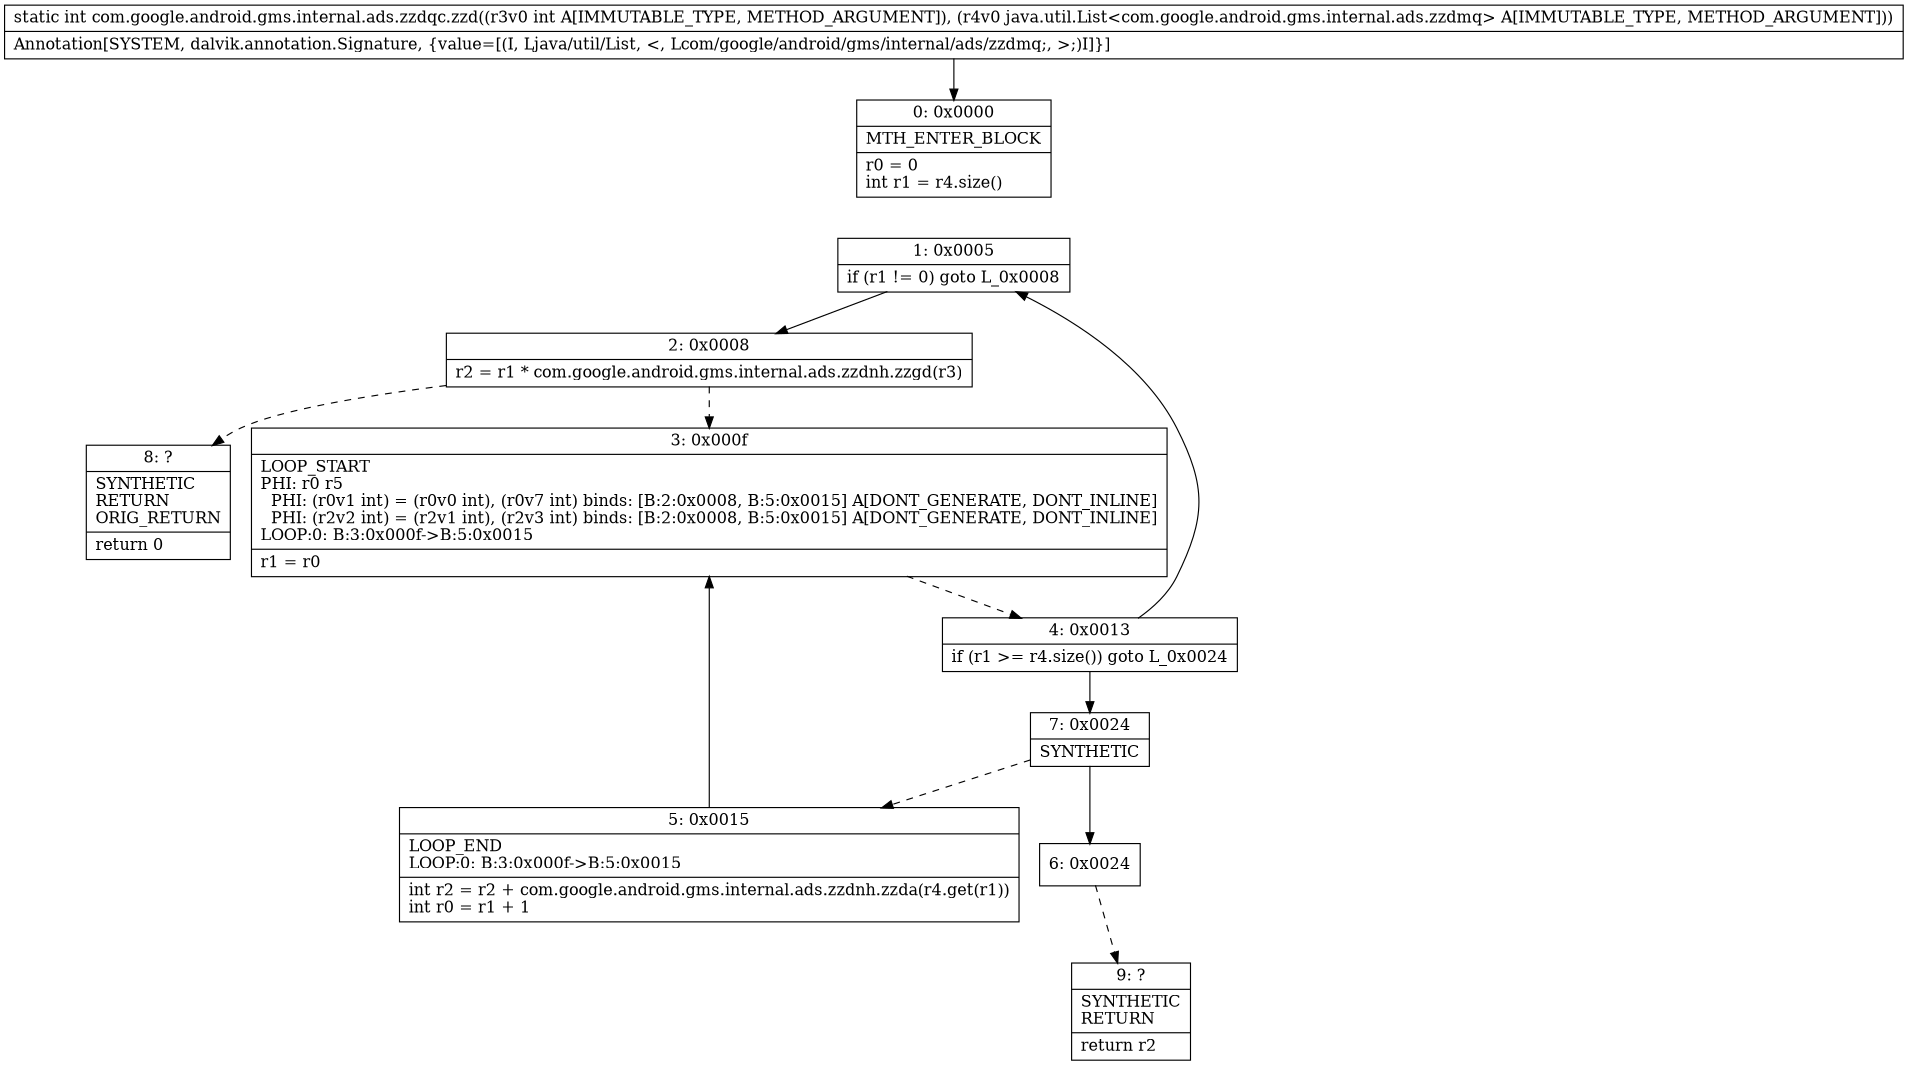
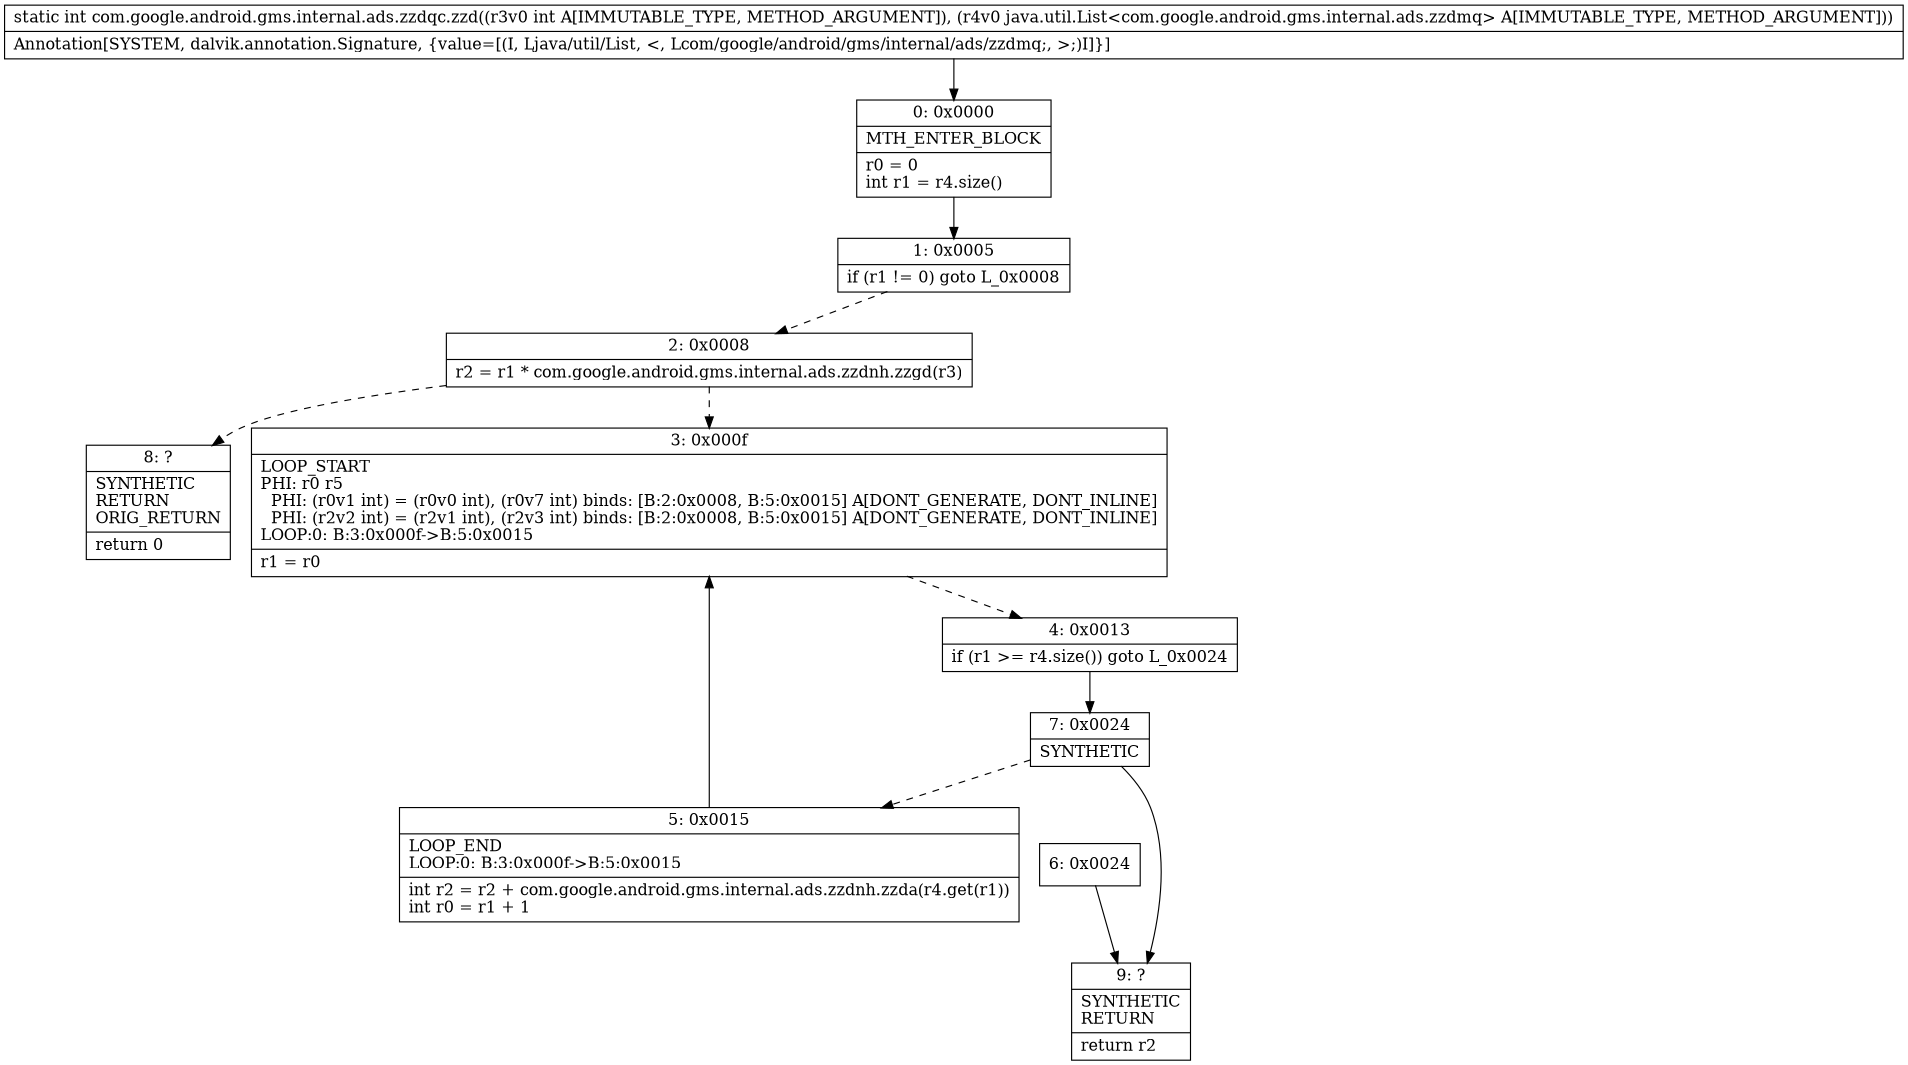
  digraph {
    node [shape=record]
    n1 [label="{0\:\ 0x0000|MTH_ENTER_BLOCK\l|r0 = 0\lint r1 = r4.size()\l}"]
    n2 [label="{1\:\ 0x0005|if (r1 != 0) goto L_0x0008\l}"]
    n3 [label="{2\:\ 0x0008|r2 = r1 * com.google.android.gms.internal.ads.zzdnh.zzgd(r3)\l}"]
    n4 [label="{8\:\ ?|SYNTHETIC\lRETURN\lORIG_RETURN\l|return 0\l}"]
    n5 [label="{3\:\ 0x000f|LOOP_START\lPHI: r0 r5 \l  PHI: (r0v1 int) = (r0v0 int), (r0v7 int) binds: [B:2:0x0008, B:5:0x0015] A[DONT_GENERATE, DONT_INLINE]\l  PHI: (r2v2 int) = (r2v1 int), (r2v3 int) binds: [B:2:0x0008, B:5:0x0015] A[DONT_GENERATE, DONT_INLINE]\lLOOP:0: B:3:0x000f\-\>B:5:0x0015\l|r1 = r0\l}"]
    n6 [label="{4\:\ 0x0013|if (r1 \>= r4.size()) goto L_0x0024\l}"]
    n7 [label="{7\:\ 0x0024|SYNTHETIC\l}"]
    n8 [label="{5\:\ 0x0015|LOOP_END\lLOOP:0: B:3:0x000f\-\>B:5:0x0015\l|int r2 = r2 + com.google.android.gms.internal.ads.zzdnh.zzda(r4.get(r1))\lint r0 = r1 + 1\l}"]
    n9 [label="{6\:\ 0x0024}"]
    n10 [label="{9\:\ ?|SYNTHETIC\lRETURN\l|return r2\l}"]
    n11 [label="{static int com.google.android.gms.internal.ads.zzdqc.zzd((r3v0 int A[IMMUTABLE_TYPE, METHOD_ARGUMENT]), (r4v0 java.util.List\<com.google.android.gms.internal.ads.zzdmq\> A[IMMUTABLE_TYPE, METHOD_ARGUMENT]))  | Annotation[SYSTEM, dalvik.annotation.Signature, \{value=[(I, Ljava\/util\/List, \<, Lcom\/google\/android\/gms\/internal\/ads\/zzdmq;, \>;)I]\}]\l}"]
-   n6 -> n2
-   n2 -> n3
+   n1 -> n2
+   n2 -> n3 [style=dashed]
    n3 -> n4 [style=dashed]
    n3 -> n5 [style=dashed]
    n5 -> n6 [style=dashed]
    n6 -> n7
    n7 -> n8 [style=dashed]
-   n7 -> n9
+   n7 -> n10
    n8 -> n5
-   n9 -> n10 [style=dashed]
+   n9 -> n10
    n11 -> n1
  }
